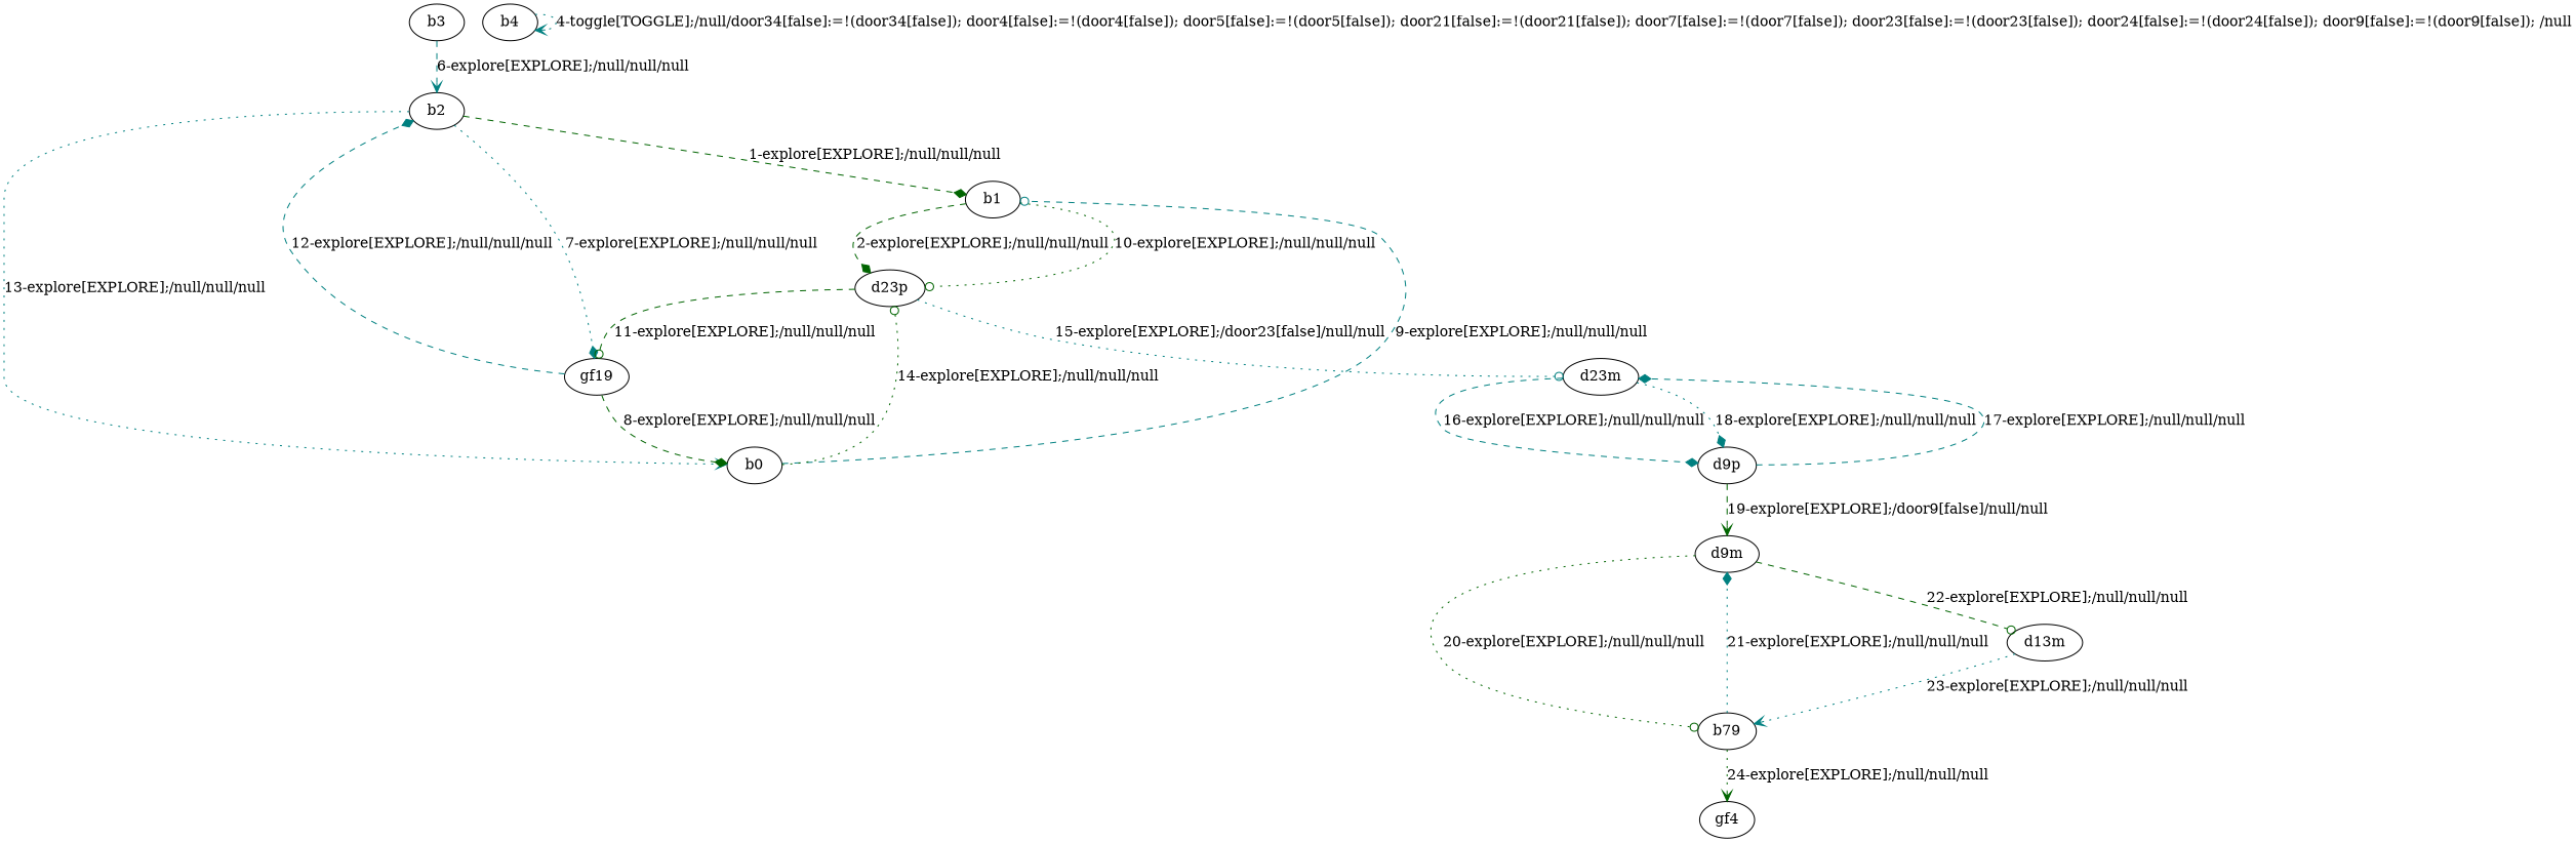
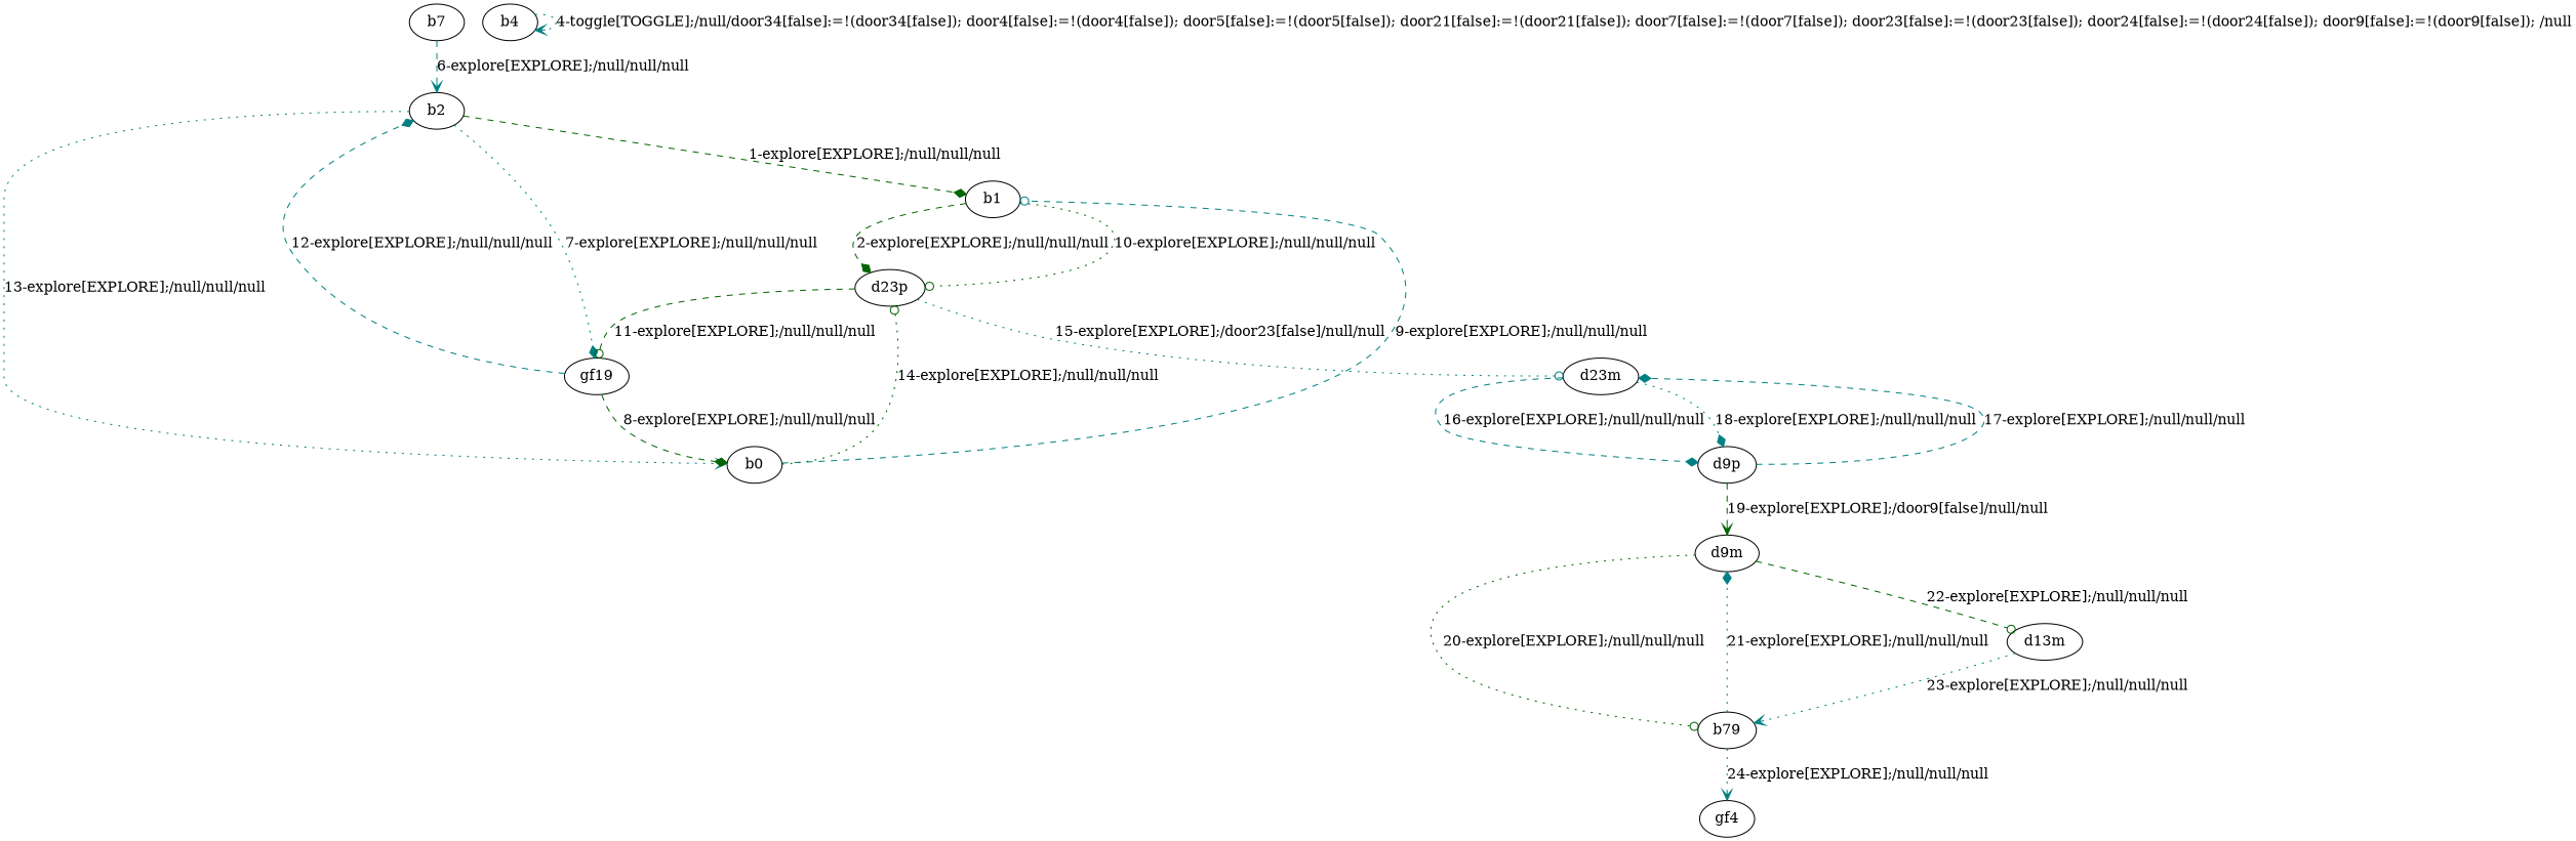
  digraph {
    edge [arrowhead=diamond color=teal style=dashed]
    b2
    b1
    gf19
    b0
    d23p
    d23m
    b4
    d9p
-   b3
+   b3 [label=b7]
    d9m
    b79
    d13m
    gf4
    b2 -> b1 [color=darkgreen label="1-explore[EXPLORE];/null/null/null"]
    b2 -> gf19 [label="7-explore[EXPLORE];/null/null/null" style=dotted]
    b2 -> b0 [arrowhead=vee label="13-explore[EXPLORE];/null/null/null" style=dotted]
    b1 -> d23p [color=darkgreen label="2-explore[EXPLORE];/null/null/null"]
    b1 -> d23p [arrowhead=odot color=darkgreen label="10-explore[EXPLORE];/null/null/null" style=dotted]
    gf19 -> b2 [label="12-explore[EXPLORE];/null/null/null"]
    gf19 -> b0 [color=darkgreen label="8-explore[EXPLORE];/null/null/null"]
    b0 -> b1 [arrowhead=odot label="9-explore[EXPLORE];/null/null/null"]
    b0 -> d23p [arrowhead=odot color=darkgreen label="14-explore[EXPLORE];/null/null/null" style=dotted]
    d23p -> gf19 [arrowhead=odot color=darkgreen label="11-explore[EXPLORE];/null/null/null"]
    d23p -> d23m [arrowhead=odot label="15-explore[EXPLORE];/door23[false]/null/null" style=dotted]
    d23m -> d9p [label="16-explore[EXPLORE];/null/null/null"]
    d23m -> d9p [label="18-explore[EXPLORE];/null/null/null" style=dotted]
    b4 -> b4 [arrowhead=vee label="4-toggle[TOGGLE];/null/door34[false]:=!(door34[false]); door4[false]:=!(door4[false]); door5[false]:=!(door5[false]); door21[false]:=!(door21[false]); door7[false]:=!(door7[false]); door23[false]:=!(door23[false]); door24[false]:=!(door24[false]); door9[false]:=!(door9[false]); /null" style=dotted]
    d9p -> d23m [label="17-explore[EXPLORE];/null/null/null"]
    d9p -> d9m [arrowhead=vee color=darkgreen label="19-explore[EXPLORE];/door9[false]/null/null"]
    b3 -> b2 [arrowhead=vee label="6-explore[EXPLORE];/null/null/null"]
    d9m -> b79 [arrowhead=odot color=darkgreen label="20-explore[EXPLORE];/null/null/null" style=dotted]
    d9m -> d13m [arrowhead=odot color=darkgreen label="22-explore[EXPLORE];/null/null/null"]
    b79 -> d9m [label="21-explore[EXPLORE];/null/null/null" style=dotted]
-   b79 -> gf4 [arrowhead=vee color=darkgreen label="24-explore[EXPLORE];/null/null/null" style=dotted]
+   b79 -> gf4 [arrowhead=vee label="24-explore[EXPLORE];/null/null/null" style=dotted]
    d13m -> b79 [arrowhead=vee label="23-explore[EXPLORE];/null/null/null" style=dotted]
  }
